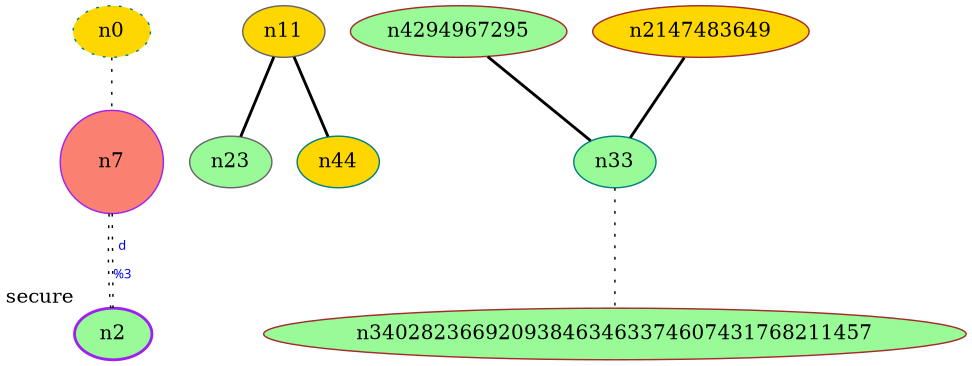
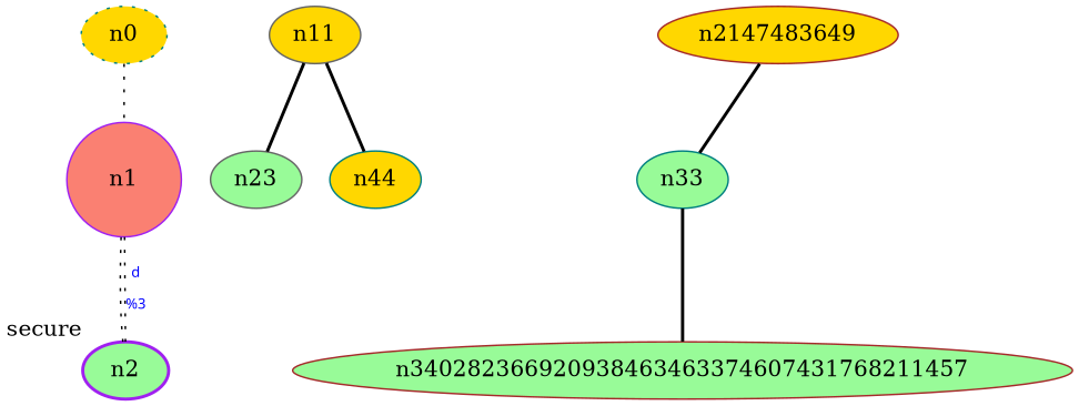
  graph {
    fontcolor=blue
    rankdir=TB
    node [color=teal fillcolor=palegreen style=filled]
    edge [style=bold]
    n0 [fillcolor=gold style="dotted,filled"]
-   n1 [color=purple fillcolor=salmon height=1 width=1 label=n7]
+   n1 [color=purple fillcolor=salmon height=1 width=1]
    n2 [color=purple style="bold,filled" xlabel=secure]
    n11 [color=gray40 fillcolor=gold]
    n23 [color=gray40]
    n44 [fillcolor=gold]
    n33
-   n4294967295 [color=brown]
    n340282366920938463463374607431768211457 [color=brown]
    n2147483649 [color=brown fillcolor=gold]
    n0 -- n1 [style=dotted]
    n1 -- n2 [style=dotted]
    n1 -- n2 [fontcolor=blue fontname="comic sans" fontsize=9 label="d\n\l\G" style=dotted]
    n11 -- n23
    n11 -- n44
-   n33 -- n340282366920938463463374607431768211457 [style=dotted]
-   n4294967295 -- n33
+   n33 -- n340282366920938463463374607431768211457
    n2147483649 -- n33
  }
